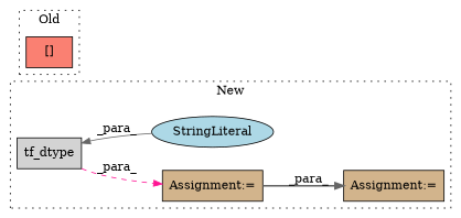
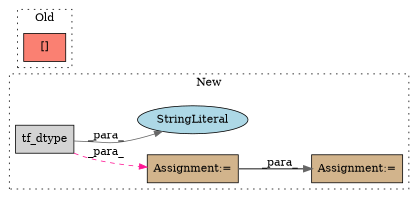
  digraph {
    rankdir=LR
    fontname="DejaVu Serif"
    node [a=7 l=1 shape=box style=filled fillcolor=tan fontname="DejaVu Serif"]
    edge [color=gray40 fontname="DejaVu Serif"]
    n1 [a=32 l="9,1" label=tf_dtype s="2890,2906" fillcolor=lightgrey]
    n2 [label="Assignment:=" s=2851]
    n3 [a=45 l=7 label=StringLiteral s=2899 shape=ellipse fillcolor=lightblue]
    n4 [label="Assignment:=" s=3007]
    n5 [a=2 l="17,1" label="[]" s="2752,2780" fillcolor=salmon]
    subgraph cluster_1 {
      label=New
      style=dotted
      n1
      n2
      n3
      n4
    }
    subgraph cluster_2 {
      label=Old
      style=dotted
      n5
    }
    n1 -> n2 [label=_para_ color=deeppink style=dashed]
    n2 -> n4 [label=_para_ style=bold]
-   n3 -> n1 [label=_para_ style=solid]
+   n1 -> n3 [label=_para_ style=solid]
  }
